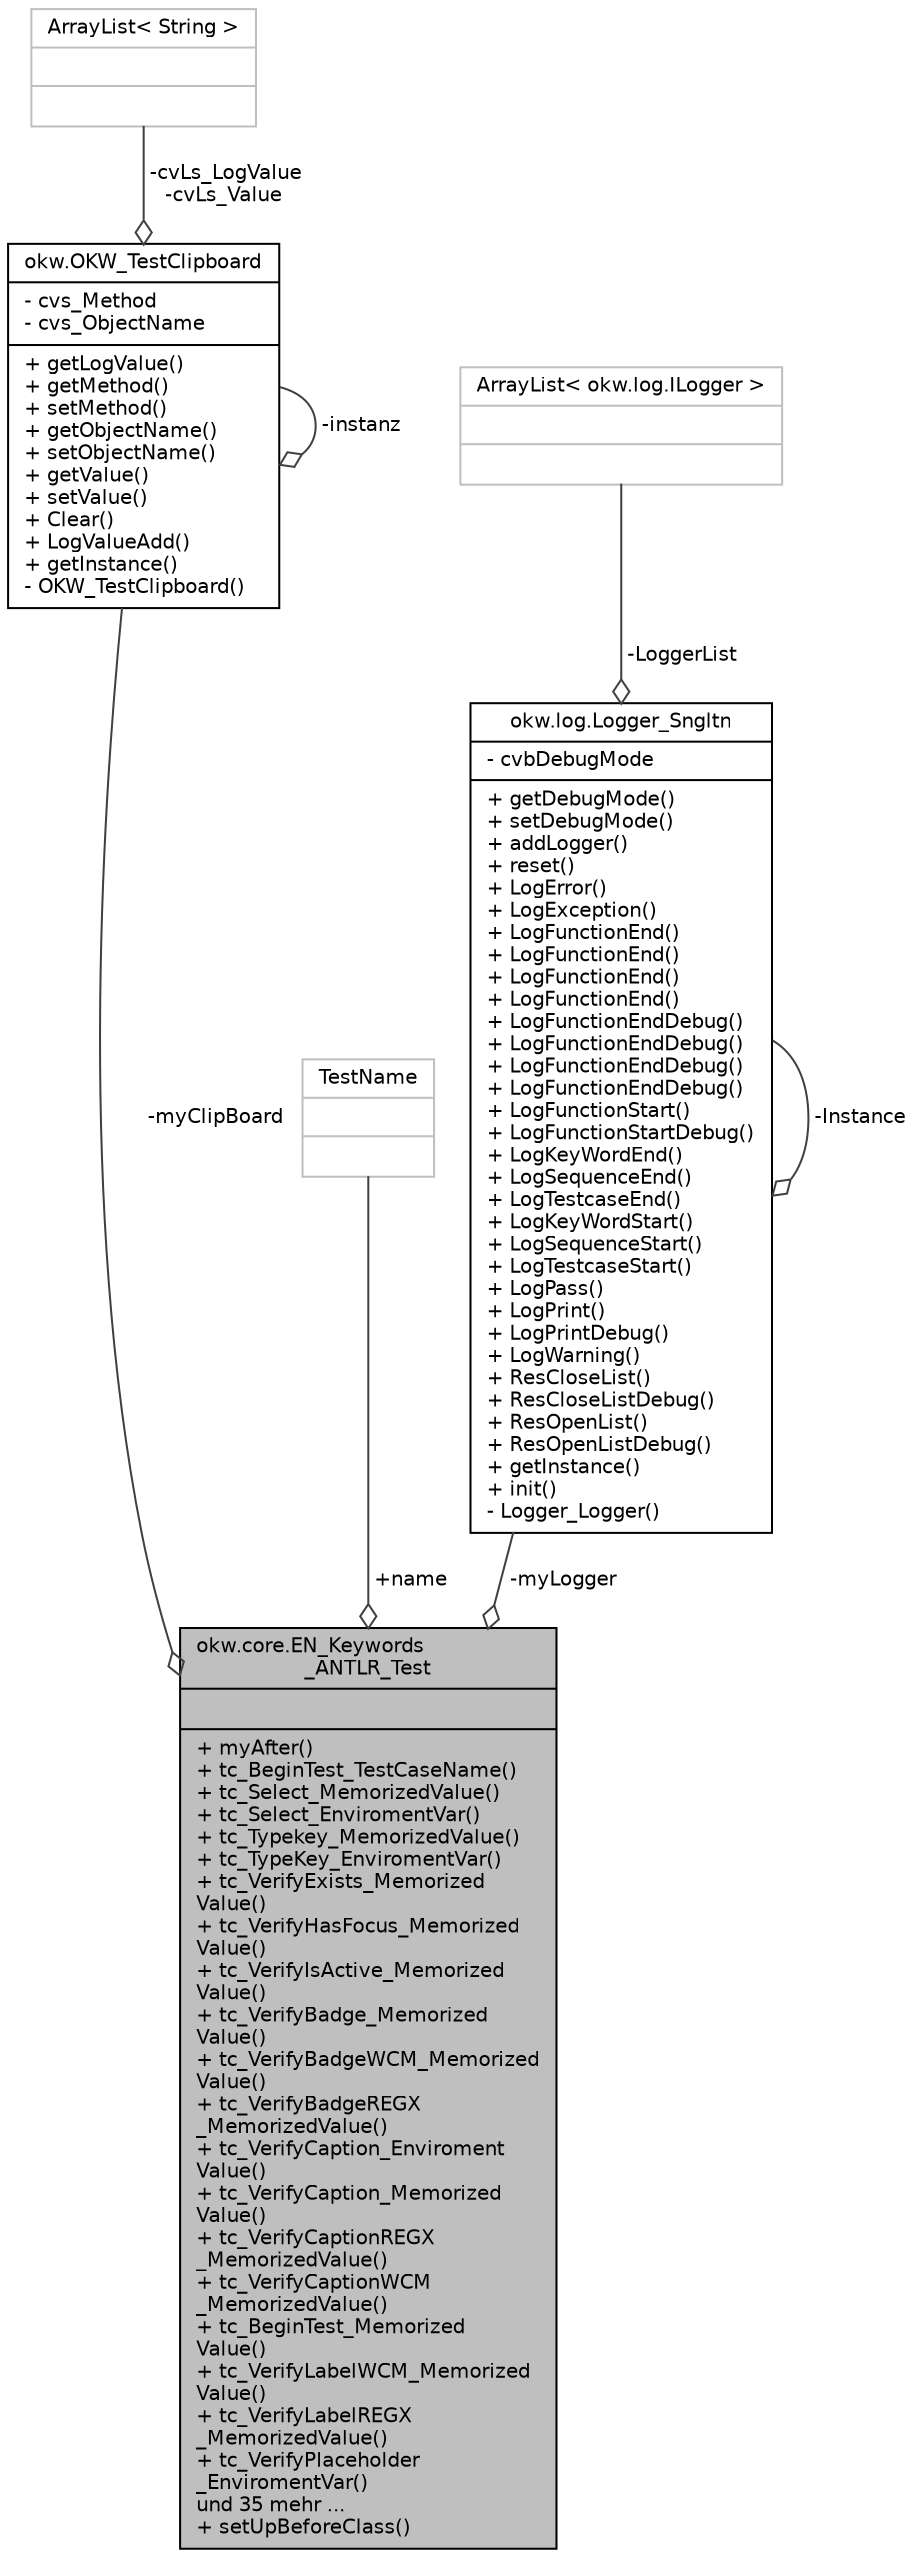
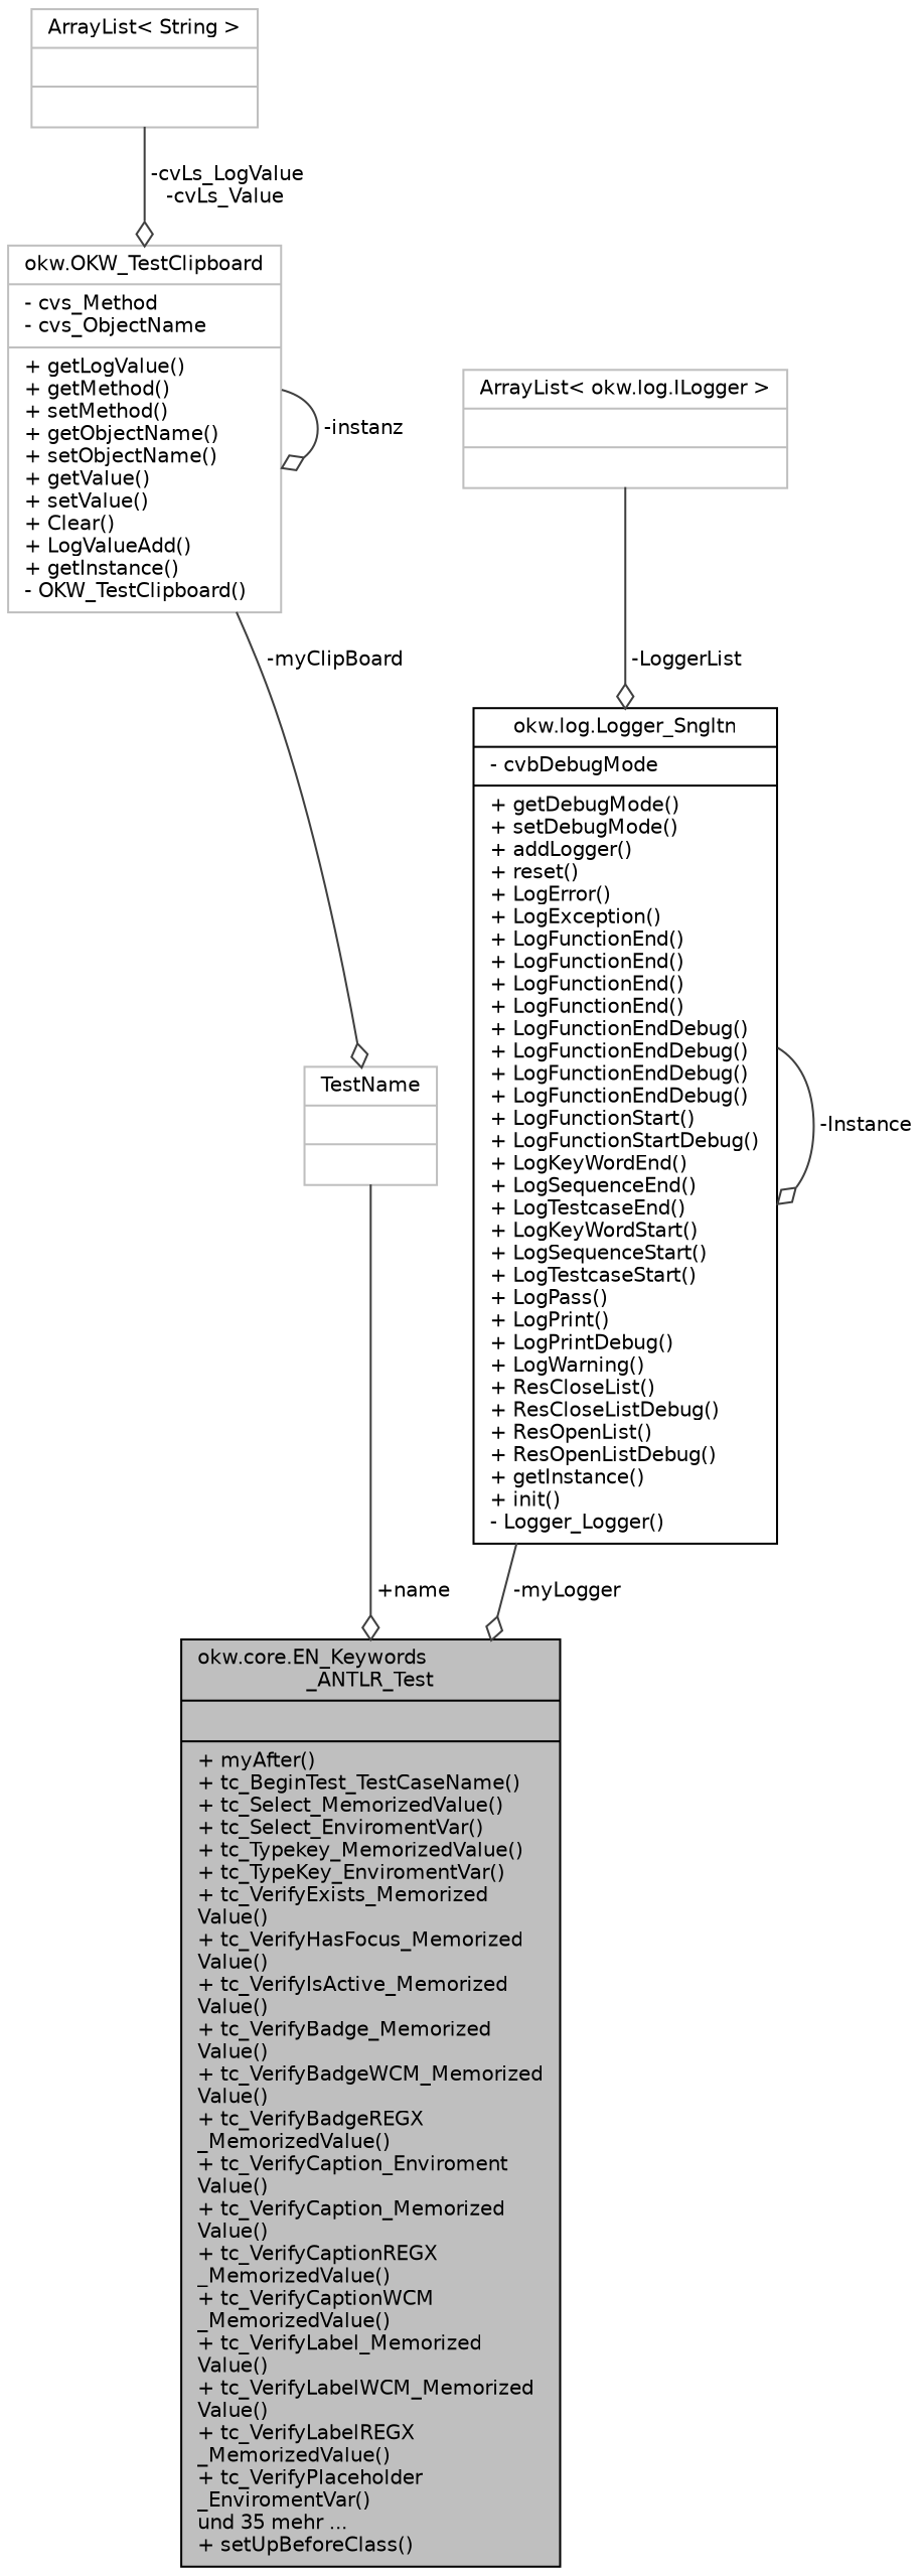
  digraph {
    fontname="DejaVu Sans"
    node [color=black fillcolor=white fontname="DejaVu Sans" fontsize=10 shape=record style=filled]
    edge [arrowhead=odiamond color=grey25 fontname="DejaVu Sans" fontsize=10 labelfontname=Helvetica labelfontsize=10 style=solid]
-   n1 [fillcolor=grey75 fontcolor=black height=0.2 label="{okw.core.EN_Keywords\l_ANTLR_Test\n||+ myAfter()\l+ tc_BeginTest_TestCaseName()\l+ tc_Select_MemorizedValue()\l+ tc_Select_EnviromentVar()\l+ tc_Typekey_MemorizedValue()\l+ tc_TypeKey_EnviromentVar()\l+ tc_VerifyExists_Memorized\lValue()\l+ tc_VerifyHasFocus_Memorized\lValue()\l+ tc_VerifyIsActive_Memorized\lValue()\l+ tc_VerifyBadge_Memorized\lValue()\l+ tc_VerifyBadgeWCM_Memorized\lValue()\l+ tc_VerifyBadgeREGX\l_MemorizedValue()\l+ tc_VerifyCaption_Enviroment\lValue()\l+ tc_VerifyCaption_Memorized\lValue()\l+ tc_VerifyCaptionREGX\l_MemorizedValue()\l+ tc_VerifyCaptionWCM\l_MemorizedValue()\l+ tc_BeginTest_Memorized\lValue()\l+ tc_VerifyLabelWCM_Memorized\lValue()\l+ tc_VerifyLabelREGX\l_MemorizedValue()\l+ tc_VerifyPlaceholder\l_EnviromentVar()\lund 35 mehr ...\l+ setUpBeforeClass()\l}" width=0.4]
+   n1 [fillcolor=grey75 fontcolor=black height=0.2 label="{okw.core.EN_Keywords\l_ANTLR_Test\n||+ myAfter()\l+ tc_BeginTest_TestCaseName()\l+ tc_Select_MemorizedValue()\l+ tc_Select_EnviromentVar()\l+ tc_Typekey_MemorizedValue()\l+ tc_TypeKey_EnviromentVar()\l+ tc_VerifyExists_Memorized\lValue()\l+ tc_VerifyHasFocus_Memorized\lValue()\l+ tc_VerifyIsActive_Memorized\lValue()\l+ tc_VerifyBadge_Memorized\lValue()\l+ tc_VerifyBadgeWCM_Memorized\lValue()\l+ tc_VerifyBadgeREGX\l_MemorizedValue()\l+ tc_VerifyCaption_Enviroment\lValue()\l+ tc_VerifyCaption_Memorized\lValue()\l+ tc_VerifyCaptionREGX\l_MemorizedValue()\l+ tc_VerifyCaptionWCM\l_MemorizedValue()\l+ tc_VerifyLabel_Memorized\lValue()\l+ tc_VerifyLabelWCM_Memorized\lValue()\l+ tc_VerifyLabelREGX\l_MemorizedValue()\l+ tc_VerifyPlaceholder\l_EnviromentVar()\lund 35 mehr ...\l+ setUpBeforeClass()\l}" width=0.4]
    n2 [color=grey75 height=0.2 label="{TestName\n||}" width=0.4]
-   n3 [height=0.2 label="{okw.OKW_TestClipboard\n|- cvs_Method\l- cvs_ObjectName\l|+ getLogValue()\l+ getMethod()\l+ setMethod()\l+ getObjectName()\l+ setObjectName()\l+ getValue()\l+ setValue()\l+ Clear()\l+ LogValueAdd()\l+ getInstance()\l- OKW_TestClipboard()\l}" width=0.4]
+   n3 [color=grey75 height=0.2 label="{okw.OKW_TestClipboard\n|- cvs_Method\l- cvs_ObjectName\l|+ getLogValue()\l+ getMethod()\l+ setMethod()\l+ getObjectName()\l+ setObjectName()\l+ getValue()\l+ setValue()\l+ Clear()\l+ LogValueAdd()\l+ getInstance()\l- OKW_TestClipboard()\l}" width=0.4]
    n4 [color=grey75 height=0.2 label="{ArrayList\< String \>\n||}" width=0.4]
    n5 [height=0.2 label="{okw.log.Logger_Sngltn\n|- cvbDebugMode\l|+ getDebugMode()\l+ setDebugMode()\l+ addLogger()\l+ reset()\l+ LogError()\l+ LogException()\l+ LogFunctionEnd()\l+ LogFunctionEnd()\l+ LogFunctionEnd()\l+ LogFunctionEnd()\l+ LogFunctionEndDebug()\l+ LogFunctionEndDebug()\l+ LogFunctionEndDebug()\l+ LogFunctionEndDebug()\l+ LogFunctionStart()\l+ LogFunctionStartDebug()\l+ LogKeyWordEnd()\l+ LogSequenceEnd()\l+ LogTestcaseEnd()\l+ LogKeyWordStart()\l+ LogSequenceStart()\l+ LogTestcaseStart()\l+ LogPass()\l+ LogPrint()\l+ LogPrintDebug()\l+ LogWarning()\l+ ResCloseList()\l+ ResCloseListDebug()\l+ ResOpenList()\l+ ResOpenListDebug()\l+ getInstance()\l+ init()\l- Logger_Logger()\l}" width=0.4]
    n6 [color=grey75 height=0.2 label="{ArrayList\< okw.log.ILogger \>\n||}" width=0.4]
    n2 -> n1 [label=" +name"]
-   n3 -> n1 [label=" -myClipBoard"]
+   n3 -> n2 [label=" -myClipBoard"]
    n3 -> n3 [label=" -instanz"]
    n4 -> n3 [label=" -cvLs_LogValue\n-cvLs_Value"]
    n5 -> n1 [label=" -myLogger"]
    n5 -> n5 [label=" -Instance"]
    n6 -> n5 [label=" -LoggerList"]
  }
